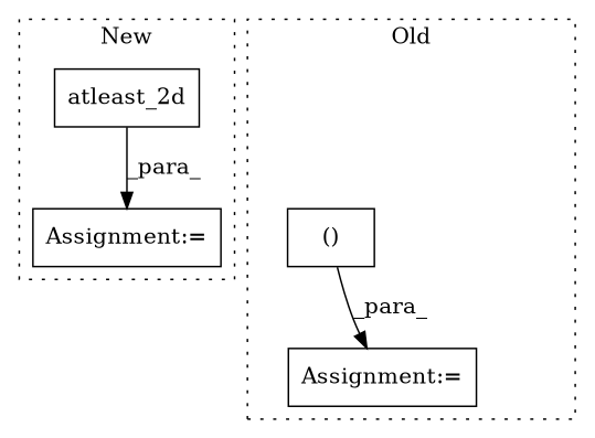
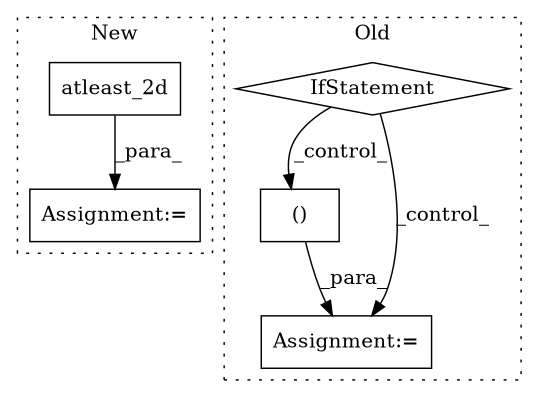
  digraph {
    node [a=7 l=1 shape=box]
    n1 [a=32 l="11,1" label=atleast_2d s="797,821"]
    n2 [label="Assignment:=" s=1110]
    n3 [a=106 l=46 label="()" s=1275]
    n4 [label="Assignment:=" s=1350]
+   n5 [a=25 l="4,2" label=IfStatement s="988,1016" shape=diamond]
    subgraph cluster_1 {
      label=New
      style=dotted
      n1
      n2
    }
    subgraph cluster_2 {
      label=Old
      style=dotted
      n3
      n4
+     n5
    }
    n1 -> n2 [label=_para_]
    n3 -> n4 [label=_para_]
+   n5 -> n3 [label=_control_]
+   n5 -> n4 [label=_control_]
  }
